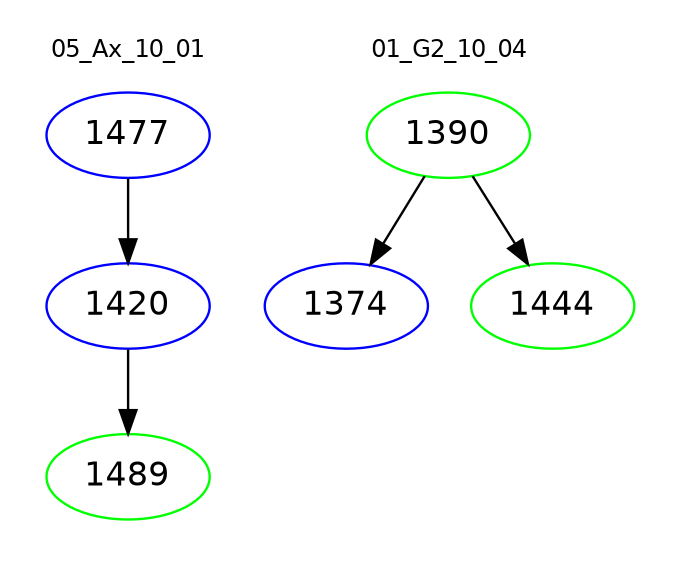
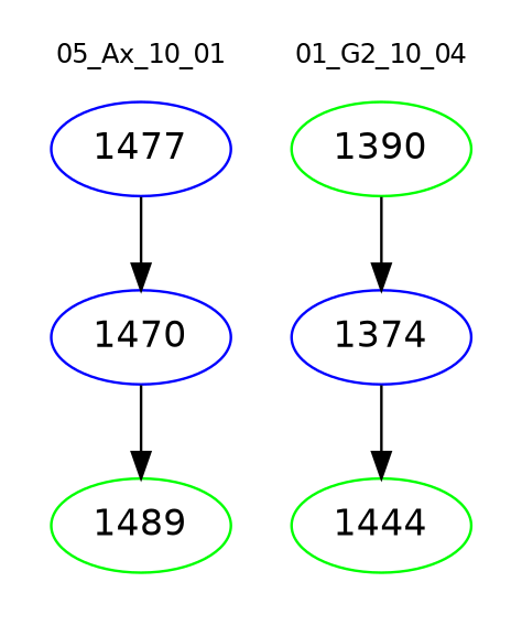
  digraph {
    fontname="DejaVu Sans"
    node [color=blue fontname="DejaVu Sans"]
    edge [color=black fontname="DejaVu Sans"]
    n1 [label=1477]
-   n2 [label=1420]
+   n2 [label=1470]
    n3 [color=green label=1489]
    n4 [color=green label=1390]
    n5 [label=1374]
    n6 [color=green label=1444]
    subgraph cluster_1 {
      color=white
      fontsize=10
      label="05_Ax_10_01"
      n1
      n2
      n3
    }
    subgraph cluster_2 {
      color=white
      fontsize=10
      label="01_G2_10_04"
      n4
      n5
      n6
    }
    n1 -> n2
    n2 -> n3
    n4 -> n5
-   n4 -> n6
+   n5 -> n6
  }
